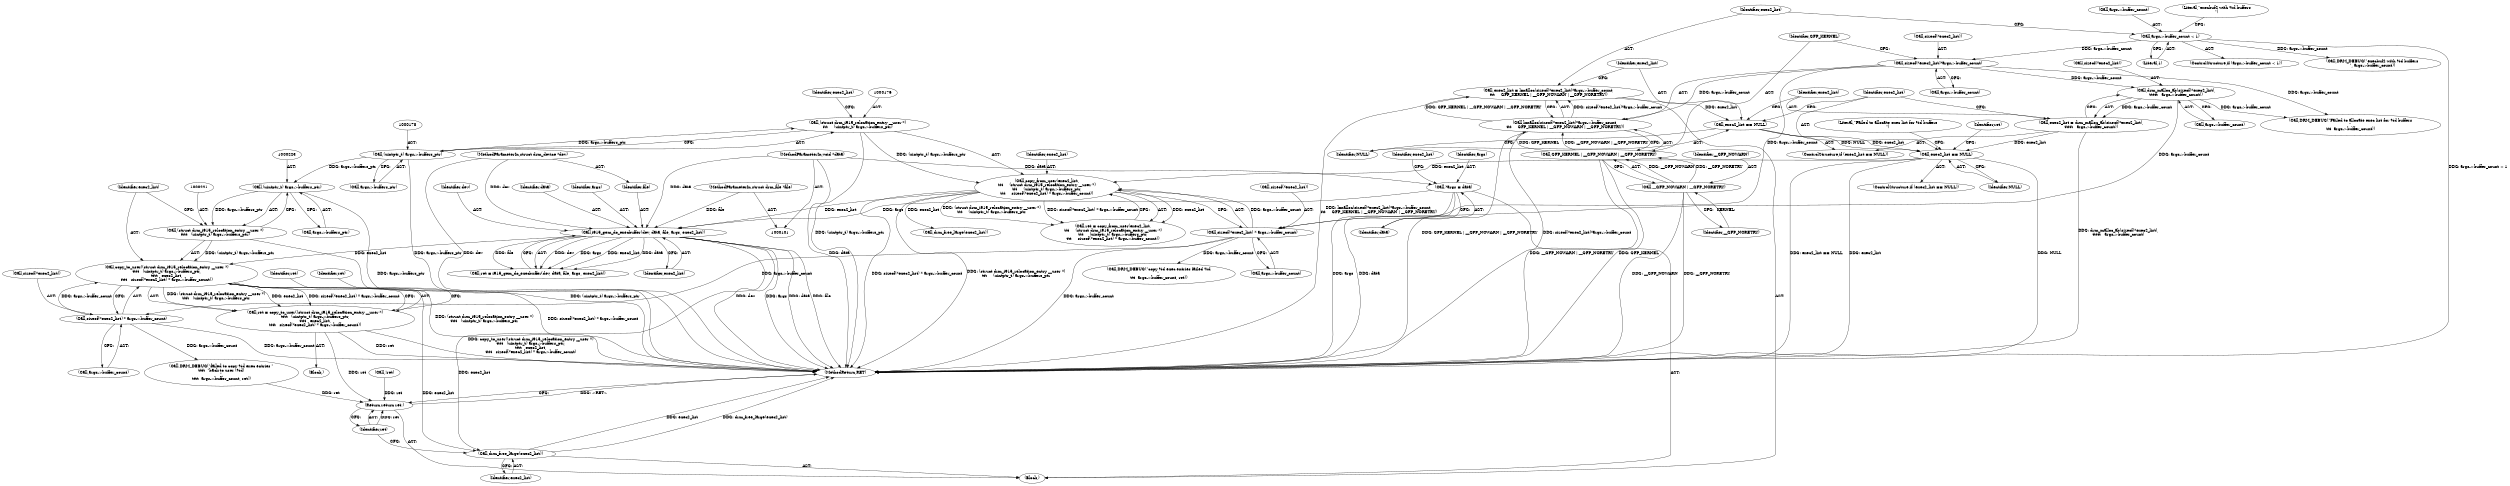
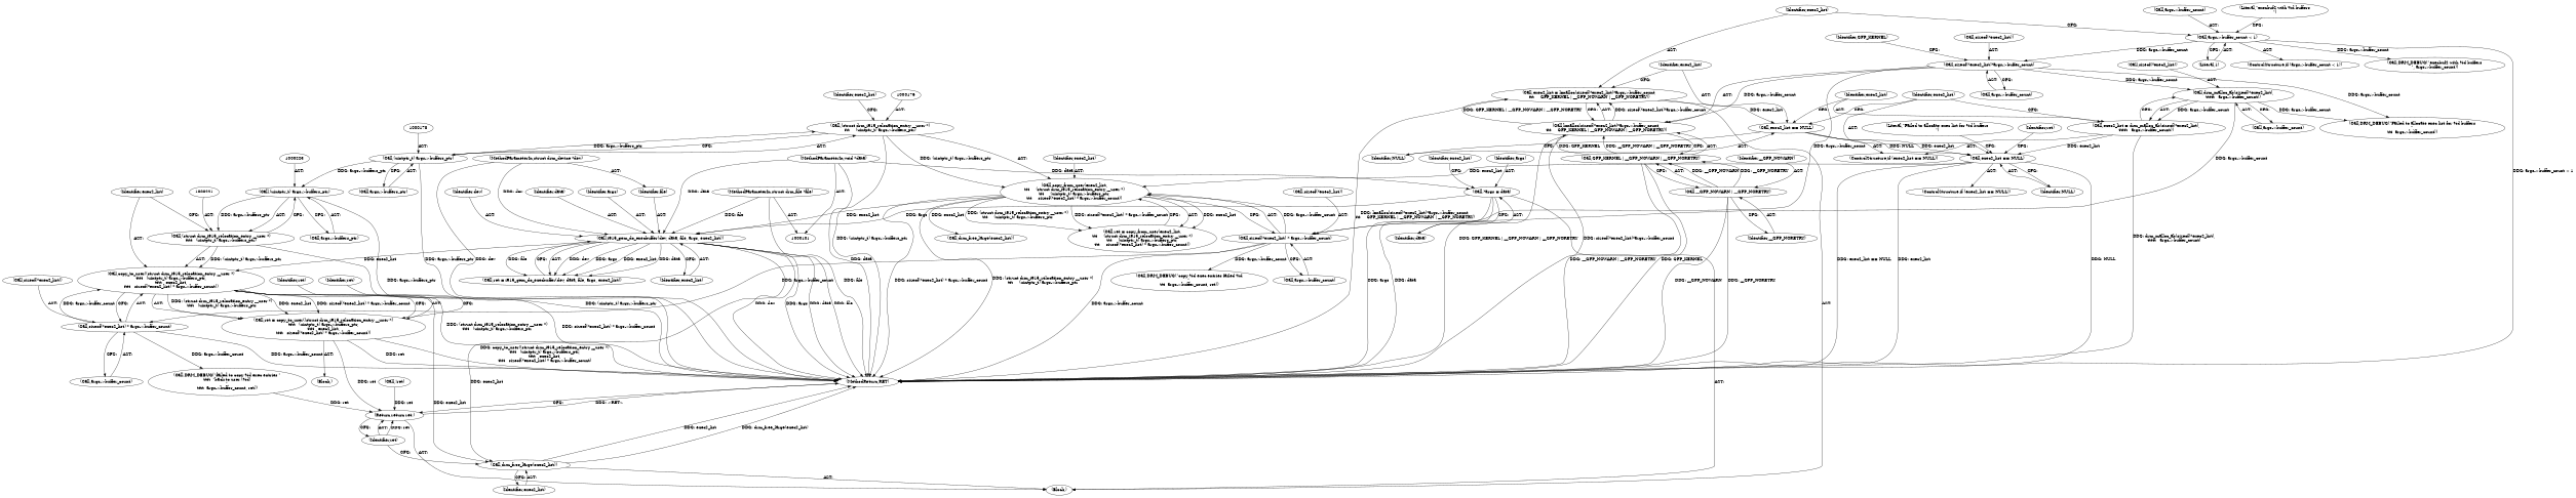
  digraph {
    n1 [label="(Call,copy_to_user((struct drm_i915_relocation_entry __user *)\n\t\t\t\t   (uintptr_t) args->buffers_ptr,\n\t\t\t\t   exec2_list,\n\t\t\t\t   sizeof(*exec2_list) * args->buffer_count))"]
    n2 [label="(Call,sizeof(*exec2_list) * args->buffer_count)"]
    n3 [label="(Call,ret = copy_to_user((struct drm_i915_relocation_entry __user *)\n\t\t\t\t   (uintptr_t) args->buffers_ptr,\n\t\t\t\t   exec2_list,\n\t\t\t\t   sizeof(*exec2_list) * args->buffer_count))"]
    n4 [label="(Call,drm_free_large(exec2_list))"]
    n5 [label="(MethodReturn,RET)"]
    n6 [label="(Call,DRM_DEBUG(\"failed to copy %d exec entries \"\n\t\t\t\t  \"back to user (%d)\n\",\n\t\t\t\t  args->buffer_count, ret))"]
    n7 [label="(Call,args->buffer_count)"]
    n8 [label="(Return,return ret;)"]
    n9 [label="(Block,)"]
    n10 [label="(Block,)"]
    n11 [label="(Identifier,exec2_list)"]
    n12 [label="(Call,(struct drm_i915_relocation_entry __user *)\n\t\t\t\t   (uintptr_t) args->buffers_ptr)"]
    n13 [label="(Call,(uintptr_t) args->buffers_ptr)"]
    n14 [label="(Call,args->buffers_ptr)"]
    n15 [label="(Call,(uintptr_t) args->buffers_ptr)"]
    n16 [label="(Call,(struct drm_i915_relocation_entry __user *)\n\t\t\t     (uintptr_t) args->buffers_ptr)"]
    n17 [label="(Call,args->buffers_ptr)"]
    n18 [label="(Call,copy_from_user(exec2_list,\n\t\t\t     (struct drm_i915_relocation_entry __user *)\n\t\t\t     (uintptr_t) args->buffers_ptr,\n\t\t\t     sizeof(*exec2_list) * args->buffer_count))"]
    n19 [label="(Call,i915_gem_do_execbuffer(dev, data, file, args, exec2_list))"]
    n20 [label="(Identifier,exec2_list)"]
    n21 [label="(Call,ret = i915_gem_do_execbuffer(dev, data, file, args, exec2_list))"]
    n22 [label="(MethodParameterIn,struct drm_device *dev)"]
    n23 [label="(Identifier,file)"]
    n24 [label="(MethodParameterIn,void *data)"]
    1000101
    n26 [label="(Call,*args = data)"]
    n27 [label="(Identifier,data)"]
    n28 [label="(MethodParameterIn,struct drm_file *file)"]
    n29 [label="(Call,sizeof(*exec2_list) * args->buffer_count)"]
    n30 [label="(Call,ret = copy_from_user(exec2_list,\n\t\t\t     (struct drm_i915_relocation_entry __user *)\n\t\t\t     (uintptr_t) args->buffers_ptr,\n\t\t\t     sizeof(*exec2_list) * args->buffer_count))"]
    n31 [label="(Call,drm_free_large(exec2_list))"]
    n32 [label="(Call,DRM_DEBUG(\"copy %d exec entries failed %d\n\",\n\t\t\t  args->buffer_count, ret))"]
    n33 [label="(Call,args->buffer_count)"]
    n34 [label="(Call,exec2_list == NULL)"]
    n35 [label="(ControlStructure,if (exec2_list == NULL))"]
    n36 [label="(Identifier,NULL)"]
    n37 [label="(Call,exec2_list = drm_malloc_ab(sizeof(*exec2_list),\n\t\t\t\t\t   args->buffer_count))"]
    n38 [label="(Call,drm_malloc_ab(sizeof(*exec2_list),\n\t\t\t\t\t   args->buffer_count))"]
    n39 [label="(ControlStructure,if (exec2_list == NULL))"]
    n40 [label="(Call,args->buffer_count)"]
    n41 [label="(Call,DRM_DEBUG(\"Failed to allocate exec list for %d buffers\n\",\n\t\t\t  args->buffer_count))"]
    n42 [label="(Call,sizeof(*exec2_list)*args->buffer_count)"]
    n43 [label="(Call,kmalloc(sizeof(*exec2_list)*args->buffer_count,\n\t\t\t     GFP_KERNEL | __GFP_NOWARN | __GFP_NORETRY))"]
    n44 [label="(Call,args->buffer_count)"]
    n45 [label="(Call,exec2_list = kmalloc(sizeof(*exec2_list)*args->buffer_count,\n\t\t\t     GFP_KERNEL | __GFP_NOWARN | __GFP_NORETRY))"]
    n46 [label="(Call,GFP_KERNEL | __GFP_NOWARN | __GFP_NORETRY)"]
    n47 [label="(Call,args->buffer_count < 1)"]
    n48 [label="(Literal,1)"]
    n49 [label="(ControlStructure,if (args->buffer_count < 1))"]
    n50 [label="(Call,DRM_DEBUG(\"execbuf2 with %d buffers\n\", args->buffer_count))"]
    n51 [label="(Call,exec2_list == NULL)"]
    n52 [label="(Identifier,NULL)"]
    n53 [label="(Call,__GFP_NOWARN | __GFP_NORETRY)"]
    n54 [label="(Identifier,__GFP_NORETRY)"]
    n55 [label="(Identifier,ret)"]
    n56 [label="(Literal,\"execbuf2 with %d buffers\n\")"]
    n57 [label="(Identifier,exec2_list)"]
    n58 [label="(Call,sizeof(*exec2_list))"]
    n59 [label="(Call,args->buffer_count)"]
    n60 [label="(Identifier,ret)"]
    n61 [label="(Identifier,GFP_KERNEL)"]
    n62 [label="(Identifier,__GFP_NOWARN)"]
    n63 [label="(Identifier,exec2_list)"]
    n64 [label="(Call,sizeof(*exec2_list))"]
    n65 [label="(Identifier,exec2_list)"]
    n66 [label="(Identifier,exec2_list)"]
    n67 [label="(Call,sizeof(*exec2_list))"]
    n68 [label="(Identifier,data)"]
    n69 [label="(Identifier,exec2_list)"]
    n70 [label="(Call,sizeof(*exec2_list))"]
    n71 [label="(Identifier,ret)"]
    n72 [label="(Call,!ret)"]
    n73 [label="(Identifier,exec2_list)"]
    n74 [label="(Identifier,args)"]
    n75 [label="(Literal,\"Failed to allocate exec list for %d buffers\n\")"]
    n76 [label="(Identifier,exec2_list)"]
    n77 [label="(Identifier,args)"]
    n78 [label="(Identifier,ret)"]
    n79 [label="(Identifier,dev)"]
    n80 [label="(Identifier,exec2_list)"]
    1000221
    1000223
    1000178
    1000176
    n1 -> n2 [label="CFG: "]
    n1 -> n3 [label="AST: "]
    n1 -> n3 [label="DDG: (struct drm_i915_relocation_entry __user *)\n\t\t\t\t   (uintptr_t) args->buffers_ptr"]
    n1 -> n3 [label="DDG: exec2_list"]
    n1 -> n3 [label="DDG: sizeof(*exec2_list) * args->buffer_count"]
    n1 -> n4 [label="DDG: exec2_list"]
    n1 -> n5 [label="DDG: sizeof(*exec2_list) * args->buffer_count"]
    n1 -> n5 [label="DDG: (struct drm_i915_relocation_entry __user *)\n\t\t\t\t   (uintptr_t) args->buffers_ptr"]
    n2 -> n1 [label="AST: "]
    n2 -> n1 [label="DDG: args->buffer_count"]
    n2 -> n5 [label="DDG: args->buffer_count"]
    n2 -> n6 [label="DDG: args->buffer_count"]
    n2 -> n7 [label="CFG: "]
    n3 -> n1 [label="CFG: "]
    n3 -> n5 [label="DDG: copy_to_user((struct drm_i915_relocation_entry __user *)\n\t\t\t\t   (uintptr_t) args->buffers_ptr,\n\t\t\t\t   exec2_list,\n\t\t\t\t   sizeof(*exec2_list) * args->buffer_count)"]
    n3 -> n5 [label="DDG: ret"]
    n3 -> n8 [label="DDG: ret"]
    n3 -> n9 [label="AST: "]
    n4 -> n5 [label="DDG: drm_free_large(exec2_list)"]
    n4 -> n5 [label="DDG: exec2_list"]
    n4 -> n10 [label="AST: "]
    n4 -> n11 [label="CFG: "]
    n5 -> n8 [label="CFG: "]
    n6 -> n8 [label="DDG: ret"]
    n7 -> n2 [label="AST: "]
    n8 -> n5 [label="DDG: <RET>"]
    n8 -> n10 [label="AST: "]
    n8 -> n55 [label="CFG: "]
    n11 -> n4 [label="AST: "]
    n12 -> n1 [label="AST: "]
    n12 -> n1 [label="DDG: (uintptr_t) args->buffers_ptr"]
    n12 -> n5 [label="DDG: (uintptr_t) args->buffers_ptr"]
    n12 -> n13 [label="CFG: "]
    n13 -> n5 [label="DDG: args->buffers_ptr"]
    n13 -> n12 [label="AST: "]
    n13 -> n12 [label="DDG: args->buffers_ptr"]
    n13 -> n14 [label="CFG: "]
    n14 -> n13 [label="AST: "]
    n15 -> n5 [label="DDG: args->buffers_ptr"]
    n15 -> n13 [label="DDG: args->buffers_ptr"]
    n15 -> n16 [label="AST: "]
    n15 -> n16 [label="DDG: args->buffers_ptr"]
    n15 -> n17 [label="CFG: "]
    n16 -> n5 [label="DDG: (uintptr_t) args->buffers_ptr"]
    n16 -> n15 [label="CFG: "]
    n16 -> n18 [label="AST: "]
    n16 -> n18 [label="DDG: (uintptr_t) args->buffers_ptr"]
    n17 -> n15 [label="AST: "]
    n18 -> n5 [label="DDG: sizeof(*exec2_list) * args->buffer_count"]
    n18 -> n5 [label="DDG: (struct drm_i915_relocation_entry __user *)\n\t\t\t     (uintptr_t) args->buffers_ptr"]
    n18 -> n19 [label="DDG: exec2_list"]
    n18 -> n29 [label="CFG: "]
    n18 -> n30 [label="AST: "]
    n18 -> n30 [label="DDG: exec2_list"]
    n18 -> n30 [label="DDG: (struct drm_i915_relocation_entry __user *)\n\t\t\t     (uintptr_t) args->buffers_ptr"]
    n18 -> n30 [label="DDG: sizeof(*exec2_list) * args->buffer_count"]
    n18 -> n31 [label="DDG: exec2_list"]
    n19 -> n1 [label="DDG: exec2_list"]
    n19 -> n4 [label="DDG: exec2_list"]
    n19 -> n5 [label="DDG: data"]
    n19 -> n5 [label="DDG: file"]
    n19 -> n5 [label="DDG: dev"]
    n19 -> n5 [label="DDG: args"]
    n19 -> n20 [label="CFG: "]
    n19 -> n21 [label="AST: "]
    n19 -> n21 [label="DDG: dev"]
    n19 -> n21 [label="DDG: args"]
    n19 -> n21 [label="DDG: exec2_list"]
    n19 -> n21 [label="DDG: data"]
    n19 -> n21 [label="DDG: file"]
    n20 -> n19 [label="AST: "]
    n21 -> n19 [label="CFG: "]
    n22 -> n5 [label="DDG: dev"]
    n22 -> n19 [label="DDG: dev"]
    n22 -> n23 [label="AST: "]
    n23 -> n19 [label="AST: "]
    n24 -> n5 [label="DDG: data"]
    n24 -> n19 [label="DDG: data"]
    n24 -> 1000101 [label="AST: "]
    n24 -> n26 [label="DDG: data"]
    n26 -> n5 [label="DDG: args"]
    n26 -> n5 [label="DDG: data"]
    n26 -> n10 [label="AST: "]
    n26 -> n19 [label="DDG: args"]
    n26 -> n27 [label="CFG: "]
    n27 -> n26 [label="AST: "]
+   n28 -> n5 [label="DDG: file"]
    n28 -> n19 [label="DDG: file"]
    n28 -> 1000101 [label="AST: "]
    n29 -> n2 [label="DDG: args->buffer_count"]
    n29 -> n5 [label="DDG: args->buffer_count"]
    n29 -> n18 [label="AST: "]
    n29 -> n18 [label="DDG: args->buffer_count"]
    n29 -> n32 [label="DDG: args->buffer_count"]
    n29 -> n33 [label="CFG: "]
    n30 -> n18 [label="CFG: "]
    n33 -> n29 [label="AST: "]
    n34 -> n5 [label="DDG: exec2_list == NULL"]
    n34 -> n5 [label="DDG: exec2_list"]
    n34 -> n5 [label="DDG: NULL"]
    n34 -> n18 [label="DDG: exec2_list"]
    n34 -> n35 [label="AST: "]
    n34 -> n36 [label="CFG: "]
    n36 -> n34 [label="AST: "]
    n37 -> n5 [label="DDG: drm_malloc_ab(sizeof(*exec2_list),\n\t\t\t\t\t   args->buffer_count)"]
    n37 -> n34 [label="DDG: exec2_list"]
    n37 -> n38 [label="CFG: "]
    n37 -> n39 [label="AST: "]
    n38 -> n29 [label="DDG: args->buffer_count"]
    n38 -> n37 [label="AST: "]
    n38 -> n37 [label="DDG: args->buffer_count"]
    n38 -> n40 [label="CFG: "]
    n38 -> n41 [label="DDG: args->buffer_count"]
    n40 -> n38 [label="AST: "]
    n42 -> n29 [label="DDG: args->buffer_count"]
    n42 -> n38 [label="DDG: args->buffer_count"]
    n42 -> n41 [label="DDG: args->buffer_count"]
    n42 -> n43 [label="AST: "]
    n42 -> n43 [label="DDG: args->buffer_count"]
    n42 -> n44 [label="CFG: "]
    n43 -> n5 [label="DDG: GFP_KERNEL | __GFP_NOWARN | __GFP_NORETRY"]
    n43 -> n5 [label="DDG: sizeof(*exec2_list)*args->buffer_count"]
    n43 -> n45 [label="AST: "]
    n43 -> n45 [label="DDG: sizeof(*exec2_list)*args->buffer_count"]
    n43 -> n45 [label="DDG: GFP_KERNEL | __GFP_NOWARN | __GFP_NORETRY"]
    n43 -> n46 [label="CFG: "]
    n44 -> n42 [label="AST: "]
    n45 -> n5 [label="DDG: kmalloc(sizeof(*exec2_list)*args->buffer_count,\n\t\t\t     GFP_KERNEL | __GFP_NOWARN | __GFP_NORETRY)"]
    n45 -> n10 [label="AST: "]
    n45 -> n43 [label="CFG: "]
    n45 -> n51 [label="DDG: exec2_list"]
    n46 -> n5 [label="DDG: __GFP_NOWARN | __GFP_NORETRY"]
    n46 -> n5 [label="DDG: GFP_KERNEL"]
    n46 -> n43 [label="AST: "]
    n46 -> n43 [label="DDG: GFP_KERNEL"]
    n46 -> n43 [label="DDG: __GFP_NOWARN | __GFP_NORETRY"]
    n46 -> n53 [label="CFG: "]
    n47 -> n5 [label="DDG: args->buffer_count < 1"]
    n47 -> n42 [label="DDG: args->buffer_count"]
    n47 -> n48 [label="CFG: "]
    n47 -> n49 [label="AST: "]
    n47 -> n50 [label="DDG: args->buffer_count"]
    n48 -> n47 [label="AST: "]
    n51 -> n34 [label="DDG: exec2_list"]
    n51 -> n34 [label="DDG: NULL"]
    n51 -> n39 [label="AST: "]
    n51 -> n52 [label="CFG: "]
    n52 -> n51 [label="AST: "]
    n53 -> n5 [label="DDG: __GFP_NORETRY"]
    n53 -> n5 [label="DDG: __GFP_NOWARN"]
    n53 -> n46 [label="AST: "]
    n53 -> n46 [label="DDG: __GFP_NOWARN"]
    n53 -> n46 [label="DDG: __GFP_NORETRY"]
    n53 -> n54 [label="CFG: "]
-   n54 -> n53 [label="KERNEL: "]
+   n54 -> n53 [label="AST: "]
    n55 -> n4 [label="CFG: "]
    n55 -> n8 [label="AST: "]
    n55 -> n8 [label="DDG: ret"]
    n56 -> n47 [label="CFG: "]
    n57 -> n45 [label="AST: "]
    n57 -> n47 [label="CFG: "]
    n58 -> n29 [label="AST: "]
    n59 -> n47 [label="AST: "]
    n60 -> n34 [label="CFG: "]
    n61 -> n42 [label="CFG: "]
-   n61 -> n46 [label="AST: "]
    n62 -> n53 [label="AST: "]
    n63 -> n37 [label="AST: "]
    n63 -> n51 [label="CFG: "]
    n64 -> n38 [label="AST: "]
    n65 -> n18 [label="AST: "]
    n66 -> n34 [label="AST: "]
    n66 -> n37 [label="CFG: "]
    n66 -> n51 [label="CFG: "]
    n67 -> n42 [label="AST: "]
    n68 -> n19 [label="AST: "]
    n69 -> n16 [label="CFG: "]
    n70 -> n2 [label="AST: "]
    n71 -> n3 [label="AST: "]
    n72 -> n8 [label="DDG: ret"]
    n73 -> n45 [label="CFG: "]
    n73 -> n51 [label="AST: "]
    n74 -> n19 [label="AST: "]
    n75 -> n34 [label="CFG: "]
    n76 -> n26 [label="CFG: "]
    n77 -> n26 [label="AST: "]
    n78 -> n3 [label="CFG: "]
    n79 -> n19 [label="AST: "]
    n80 -> n1 [label="AST: "]
    n80 -> n12 [label="CFG: "]
    1000221 -> n12 [label="AST: "]
    1000223 -> n13 [label="AST: "]
    1000178 -> n15 [label="AST: "]
    1000176 -> n16 [label="AST: "]
  }
